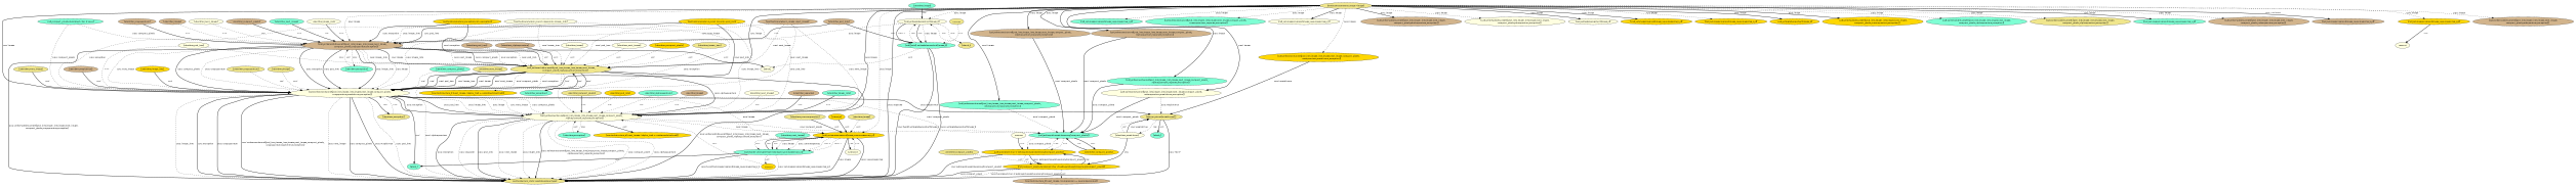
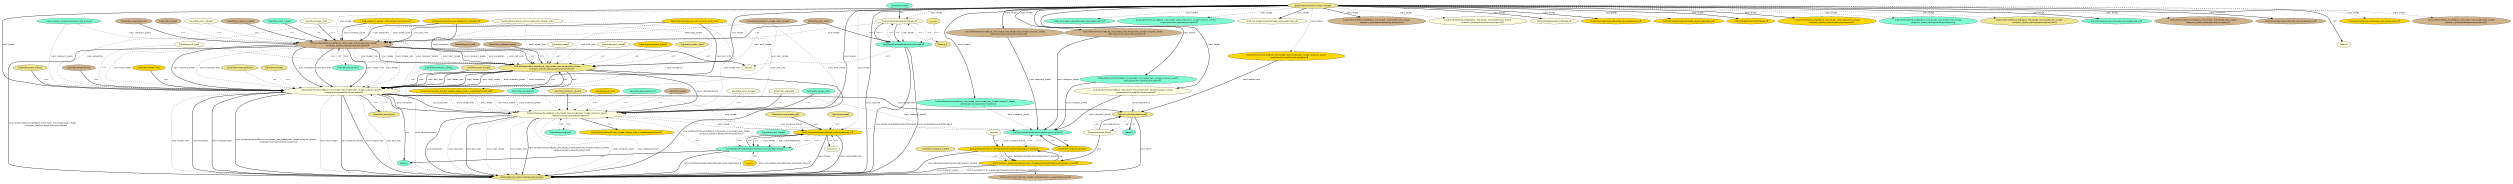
  digraph {
    fontname="Fira Sans"
    node [fillcolor=aquamarine fontname="Fira Sans" style=filled]
    edge [fontname="Fira Sans" style=dashed]
    n1 [fillcolor=lightyellow label="(Call,WriteBlobMSBShort(image,1))"]
    n2 [label="(Call,(void) WriteBlobMSBShort(image,1))"]
    n3 [fillcolor=tan label="(Call,WritePackbitsLength(psd_info,image_info,image,next_image,\n            compact_pixels,GrayQuantum,exception))"]
    n4 [fillcolor=khaki label="(Literal,1)"]
    n5 [fillcolor=khaki label="(MethodReturn,static MagickBooleanType)"]
    n6 [fillcolor=lightyellow label="(Block,)"]
    n7 [fillcolor=khaki label="(Call,WritePackbitsLength(psd_info,image_info,image,next_image,\n              compact_pixels,AlphaQuantum,exception))"]
    n8 [fillcolor=lightyellow label="(Call,WriteOneChannel(psd_info,image_info,image,next_image,compact_pixels,\n        GrayQuantum,MagickTrue,exception))"]
    n9 [label="(Identifier,exception)"]
    n10 [fillcolor=khaki label="(MethodParameterIn,Image *image)"]
    n11 [fillcolor=lightyellow label="(Call,WriteOneChannel(psd_info,image_info,image,next_image,compact_pixels,\n          AlphaQuantum,separate,exception))"]
    n12 [fillcolor=gold label="(Call,SetImageProgress(image,SaveImagesTag,0,1))"]
    n13 [label="(Call,SetImageProgress(image,SaveImagesTag,5,6))"]
    n14 [label="(Call,WriteOneChannel(psd_info,image_info,image,next_image,compact_pixels,\n          GreenQuantum,separate,exception))"]
    n15 [fillcolor=tan label="(Call,WriteOneChannel(psd_info,image_info,image,next_image,compact_pixels,\n            AlphaQuantum,separate,exception))"]
    n16 [fillcolor=lightyellow label="(Call,SetImageProgress(image,SaveImagesTag,0,1))"]
    n17 [label="(Call,WriteOneChannel(psd_info,image_info,image,next_image,compact_pixels,\n            AlphaQuantum,separate,exception))"]
    n18 [label="(Call,WriteOneChannel(psd_info,image_info,image,next_image,compact_pixels,\n          BlueQuantum,separate,exception))"]
    n19 [fillcolor=tan label="(Call,WritePackbitsLength(psd_info,image_info,image,next_image,\n                compact_pixels,BlackQuantum,exception))"]
    n20 [fillcolor=lightyellow label="(Call,WritePackbitsLength(psd_info,image_info,image,next_image,\n              compact_pixels,BlueQuantum,exception))"]
    n21 [fillcolor=lightyellow label="(Call,WriteBlobMSBShort(image,1))"]
    n22 [fillcolor=gold label="(Call,SetImageProgress(image,SaveImagesTag,1,6))"]
    n23 [fillcolor=gold label="(Call,SetImageProgress(image,SaveImagesTag,4,6))"]
    n24 [fillcolor=gold label="(Call,WriteBlobMSBShort(image,1))"]
    n25 [fillcolor=gold label="(Call,WritePackbitsLength(psd_info,image_info,image,next_image,\n              compact_pixels,GreenQuantum,exception))"]
    n26 [label="(Call,WritePackbitsLength(psd_info,image_info,image,next_image,\n                compact_pixels,AlphaQuantum,exception))"]
    n27 [fillcolor=khaki label="(Call,WritePackbitsLength(psd_info,image_info,image,next_image,\n                compact_pixels,AlphaQuantum,exception))"]
    n28 [label="(Call,SetImageProgress(image,SaveImagesTag,3,6))"]
    n29 [fillcolor=tan label="(Call,WriteOneChannel(psd_info,image_info,image,next_image,compact_pixels,\n            BlackQuantum,separate,exception))"]
    n30 [fillcolor=tan label="(Call,WritePackbitsLength(psd_info,image_info,image,next_image,\n              compact_pixels,IndexQuantum,exception))"]
    n31 [fillcolor=lightyellow label="(Call,WriteOneChannel(psd_info,image_info,image,next_image,compact_pixels,\n          IndexQuantum,MagickTrue,exception))"]
    n32 [fillcolor=tan label="(Call,SetImageProgress(image,SaveImagesTag,0,6))"]
    n33 [fillcolor=gold label="(Call,SetImageProgress(image,SaveImagesTag,2,6))"]
    n34 [fillcolor=tan label="(Call,WritePackbitsLength(psd_info,image_info,image,next_image,\n              compact_pixels,RedQuantum,exception))"]
    n35 [fillcolor=gold label="(Call,WriteOneChannel(psd_info,image_info,image,next_image,compact_pixels,\n          RedQuantum,MagickTrue,exception))"]
    1000104 [fillcolor=lightyellow]
    n37 [fillcolor=gold label="(ControlStructure,if (next_image->alpha_trait != UndefinedPixelTrait))"]
    n38 [label="(Identifier,exception)"]
    n39 [label="(Call,RelinquishMagickMemory(compact_pixels))"]
    n40 [fillcolor=khaki label="(Return,return(MagickTrue);)"]
    n41 [fillcolor=khaki label="(Identifier,exception)"]
    n42 [label="(Block,)"]
    n43 [label="(Identifier,exception)"]
    n44 [fillcolor=gold label="(ControlStructure,if (next_image->alpha_trait != UndefinedPixelTrait))"]
    n45 [label="(Call,(void) SetImageProgress(image,SaveImagesTag,0,1))"]
    n46 [fillcolor=lightyellow label="(Literal,1)"]
    n47 [fillcolor=gold label="(Call,(unsigned char *) RelinquishMagickMemory(compact_pixels))"]
    n48 [fillcolor=gold label="(Identifier,compact_pixels)"]
    n49 [fillcolor=lightyellow label="(Identifier,MagickTrue)"]
    n50 [label="(Block,)"]
    n51 [fillcolor=gold label="(Call,compact_pixels=(unsigned char *) RelinquishMagickMemory(compact_pixels))"]
    n52 [fillcolor=tan label="(ControlStructure,if (next_image->compression == RLECompression))"]
    n53 [fillcolor=khaki label="(Identifier,compact_pixels)"]
    n54 [fillcolor=tan label="(Identifier,GrayQuantum)"]
    n55 [label="(Identifier,compact_pixels)"]
    n56 [fillcolor=tan label="(Identifier,image)"]
    n57 [fillcolor=khaki label="(Identifier,image_info)"]
    n58 [fillcolor=khaki label="(Identifier,next_image)"]
    n59 [fillcolor=khaki label="(Identifier,next_image)"]
    n60 [fillcolor=gold label="(Identifier,psd_info)"]
    n61 [fillcolor=tan label="(Identifier,psd_info)"]
    n62 [fillcolor=lightyellow label="(Identifier,psd_info)"]
    n63 [label="(Identifier,AlphaQuantum)"]
    n64 [fillcolor=tan label="(Identifier,AlphaQuantum)"]
    n65 [fillcolor=tan label="(Identifier,image)"]
    n66 [fillcolor=gold label="(MethodParameterIn,const PSDInfo *psd_info)"]
    n67 [fillcolor=lightyellow label="(MethodParameterIn,const ImageInfo *image_info)"]
    n68 [fillcolor=lightyellow label="(Identifier,image)"]
    n69 [fillcolor=tan label="(Identifier,MagickTrue)"]
+   n70 [fillcolor=gold label="(Call,compact_pixels == (unsigned char *) NULL)"]
    n71 [label="(Identifier,next_image)"]
    n72 [fillcolor=tan label="(Identifier,compact_pixels)"]
    n73 [fillcolor=tan label="(MethodParameterIn,Image *next_image)"]
    n74 [fillcolor=lightyellow label="(Identifier,next_image)"]
    n75 [fillcolor=gold label="(MethodParameterIn,ExceptionInfo *exception)"]
-   n76 [fillcolor=khaki label="(Identifier,RLECompression)"]
+   n76 [fillcolor=khaki label="(Identifier,SaveImagesTag)"]
    n77 [label="(Identifier,next_image)"]
-   n78 [fillcolor=gold label="(Literal,0)"]
    n79 [fillcolor=tan label="(Identifier,psd_info)"]
    n80 [fillcolor=khaki label="(Identifier,compact_pixels)"]
    n81 [fillcolor=lightyellow label="(Identifier,image_info)"]
-   n82 [fillcolor=tan label="(Identifier,separate)"]
+   n82 [fillcolor=lightyellow label="(Identifier,separate)"]
    n83 [fillcolor=lightyellow label="(Identifier,next_image)"]
    n84 [fillcolor=gold label="(Identifier,image_info)"]
    n85 [fillcolor=khaki label="(Identifier,image)"]
    n86 [fillcolor=gold label="(Identifier,compact_pixels)"]
    n87 [label="(Identifier,image)"]
    n88 [label="(Call,compact_pixels=(unsigned char *) NULL)"]
    n89 [fillcolor=lightyellow label="(Identifier,next_image)"]
    n90 [label="(Identifier,image_info)"]
    n91 [fillcolor=khaki label="(Identifier,GrayQuantum)"]
    n92 [fillcolor=khaki label="(Identifier,image)"]
    n93 [fillcolor=khaki label=1002182]
    1000233 [fillcolor=gold]
    1000508 [fillcolor=lightyellow]
    n1 -> n2 [label="AST: " style=bold]
    n1 -> n2 [label="DDG: image"]
    n1 -> n2 [label="DDG: 1" style=bold]
    n1 -> n3 [label="DDG: image"]
    n1 -> n4 [label="CFG: "]
    n2 -> n1 [label="CFG: "]
    n2 -> n5 [label="DDG: (void) WriteBlobMSBShort(image,1)" style=bold]
    n2 -> n5 [label="DDG: WriteBlobMSBShort(image,1)" style=bold]
    n2 -> n6 [label="AST: "]
    n3 -> n5 [label="DDG: WritePackbitsLength(psd_info,image_info,image,next_image,\n            compact_pixels,GrayQuantum,exception)" style=bold]
    n3 -> n6 [label="AST: " style=bold]
    n3 -> n7 [label="DDG: psd_info"]
    n3 -> n7 [label="DDG: image_info"]
    n3 -> n7 [label="DDG: image" style=bold]
    n3 -> n7 [label="DDG: next_image"]
    n3 -> n7 [label="DDG: compact_pixels" style=bold]
    n3 -> n7 [label="DDG: exception"]
    n3 -> n8 [label="DDG: psd_info" style=bold]
    n3 -> n8 [label="DDG: image_info" style=bold]
    n3 -> n8 [label="DDG: image"]
    n3 -> n8 [label="DDG: next_image"]
    n3 -> n8 [label="DDG: compact_pixels" style=bold]
    n3 -> n8 [label="DDG: GrayQuantum"]
    n3 -> n8 [label="DDG: exception" style=bold]
    n3 -> n9 [label="CFG: "]
    n4 -> n1 [label="AST: "]
    n7 -> n5 [label="DDG: WritePackbitsLength(psd_info,image_info,image,next_image,\n              compact_pixels,AlphaQuantum,exception)" style=bold]
    n7 -> n5 [label="DDG: AlphaQuantum"]
    n7 -> n8 [label="DDG: psd_info" style=bold]
    n7 -> n8 [label="DDG: image_info" style=bold]
    n7 -> n8 [label="DDG: image" style=bold]
    n7 -> n8 [label="DDG: next_image" style=bold]
    n7 -> n8 [label="DDG: compact_pixels"]
    n7 -> n8 [label="DDG: exception"]
    n7 -> n11 [label="DDG: AlphaQuantum" style=bold]
    n7 -> n37 [label="AST: "]
    n7 -> n38 [label="CFG: " style=bold]
    n8 -> n5 [label="DDG: psd_info"]
    n8 -> n5 [label="DDG: image_info"]
    n8 -> n5 [label="DDG: exception" style=bold]
    n8 -> n5 [label="DDG: GrayQuantum" style=bold]
    n8 -> n5 [label="DDG: WriteOneChannel(psd_info,image_info,image,next_image,compact_pixels,\n        GrayQuantum,MagickTrue,exception)" style=bold]
    n8 -> n5 [label="DDG: next_image"]
    n8 -> n5 [label="DDG: compact_pixels" style=bold]
    n8 -> n5 [label="DDG: MagickTrue" style=bold]
    n8 -> n11 [label="DDG: psd_info" style=bold]
    n8 -> n11 [label="DDG: image_info"]
    n8 -> n11 [label="DDG: image"]
    n8 -> n11 [label="DDG: next_image"]
    n8 -> n11 [label="DDG: compact_pixels"]
    n8 -> n11 [label="DDG: exception" style=bold]
    n8 -> n12 [label="DDG: image"]
    n8 -> n39 [label="DDG: compact_pixels"]
    n8 -> n40 [label="DDG: MagickTrue" style=bold]
    n8 -> n41 [label="CFG: " style=bold]
    n8 -> n42 [label="AST: " style=bold]
    n9 -> n3 [label="AST: "]
    n10 -> n1 [label="DDG: image"]
    n10 -> n3 [label="DDG: image"]
    n10 -> n5 [label="DDG: separate" style=bold]
    n10 -> n7 [label="DDG: image" style=bold]
    n10 -> n8 [label="DDG: image" style=bold]
    n10 -> n11 [label="DDG: image" style=bold]
    n10 -> n12 [label="DDG: image"]
    n10 -> n13 [label="DDG: image"]
    n10 -> n14 [label="DDG: image"]
    n10 -> n15 [label="DDG: image" style=bold]
    n10 -> n16 [label="DDG: image" style=bold]
    n10 -> n17 [label="DDG: image" style=bold]
    n10 -> n18 [label="DDG: image" style=bold]
    n10 -> n19 [label="DDG: image" style=bold]
    n10 -> n20 [label="DDG: image"]
    n10 -> n21 [label="DDG: image" style=bold]
    n10 -> n22 [label="DDG: image" style=bold]
    n10 -> n23 [label="AST: image"]
    n10 -> n24 [label="DDG: image" style=bold]
    n10 -> n25 [label="DDG: image" style=bold]
    n10 -> n26 [label="DDG: image"]
    n10 -> n27 [label="DDG: image"]
    n10 -> n28 [label="DDG: image" style=bold]
    n10 -> n29 [label="DDG: image" style=bold]
    n10 -> n30 [label="DDG: image"]
    n10 -> n31 [label="DDG: image" style=bold]
    n10 -> n32 [label="DDG: unsigned" style=bold]
    n10 -> n33 [label="DDG: image"]
    n10 -> n34 [label="DDG: image"]
    n10 -> n35 [label="DDG: image"]
-   n33 -> 1000104 [label="AST: " style=bold]
+   n10 -> 1000104 [label="AST: " style=bold]
    n11 -> n5 [label="DDG: next_image"]
    n11 -> n5 [label="DDG: image_info"]
    n11 -> n5 [label="DDG: WriteOneChannel(psd_info,image_info,image,next_image,compact_pixels,\n          AlphaQuantum,separate,exception)" style=bold]
    n11 -> n5 [label="DDG: compact_pixels"]
    n11 -> n5 [label="DDG: AlphaQuantum"]
    n11 -> n5 [label="DDG: exception" style=bold]
    n11 -> n5 [label="DDG: separate"]
    n11 -> n5 [label="DDG: psd_info" style=bold]
    n11 -> n12 [label="DDG: image"]
    n11 -> n39 [label="DDG: compact_pixels"]
    n11 -> n43 [label="CFG: "]
    n11 -> n44 [label="AST: " style=bold]
    n12 -> n5 [label="DDG: SaveImagesTag" style=bold]
    n12 -> n5 [label="DDG: image" style=bold]
    n12 -> n45 [label="AST: " style=bold]
    n12 -> n45 [label="DDG: image"]
    n12 -> n45 [label="DDG: SaveImagesTag"]
    n12 -> n45 [label="DDG: 0"]
    n12 -> n45 [label="DDG: 1"]
    n12 -> n46 [label="CFG: " style=bold]
    n15 -> n39 [label="DDG: compact_pixels" style=bold]
    n17 -> n39 [label="DDG: compact_pixels" style=bold]
    n18 -> n39 [label="DDG: compact_pixels"]
    n29 -> n39 [label="DDG: compact_pixels" style=bold]
    n31 -> n39 [label="DDG: compact_pixels" style=bold]
    n31 -> n40 [label="DDG: MagickTrue"]
    n35 -> n40 [label="DDG: MagickTrue" style=bold]
    n38 -> n7 [label="AST: " style=bold]
    n39 -> n47 [label="AST: "]
    n39 -> n47 [label="DDG: compact_pixels"]
    n39 -> n48 [label="CFG: " style=bold]
    n40 -> n5 [label="DDG: <RET>" style=bold]
    n40 -> n49 [label="CFG: "]
    n40 -> n50 [label="AST: " style=bold]
    n41 -> n8 [label="AST: "]
    n43 -> n11 [label="AST: "]
    n45 -> n5 [label="DDG: (void) SetImageProgress(image,SaveImagesTag,0,1)" style=bold]
    n45 -> n5 [label="DDG: SetImageProgress(image,SaveImagesTag,0,1)"]
    n45 -> n12 [label="CFG: " style=bold]
    n45 -> n42 [label="AST: " style=bold]
    n46 -> n12 [label="AST: "]
    n47 -> n5 [label="DDG: RelinquishMagickMemory(compact_pixels)" style=bold]
    n47 -> n39 [label="CFG: "]
    n47 -> n51 [label="AST: "]
    n47 -> n51 [label="DDG: RelinquishMagickMemory(compact_pixels)" style=bold]
    n48 -> n39 [label="AST: " style=bold]
    n49 -> n40 [label="AST: "]
    n49 -> n40 [label="DDG: MagickTrue" style=bold]
    n49 -> n51 [label="CFG: " style=bold]
    n51 -> n5 [label="DDG: compact_pixels" style=bold]
    n51 -> n5 [label="DDG: (unsigned char *) RelinquishMagickMemory(compact_pixels)"]
    n51 -> n47 [label="CFG: " style=bold]
    n51 -> n52 [label="AST: "]
    n53 -> n11 [label="AST: " style=bold]
    n54 -> n3 [label="AST: " style=bold]
    n55 -> n8 [label="AST: "]
    n56 -> n3 [label="AST: "]
    n57 -> n7 [label="AST: "]
    n58 -> n8 [label="CFG: " style=bold]
    n59 -> n8 [label="AST: " style=bold]
    n60 -> n11 [label="AST: "]
    n61 -> n7 [label="AST: "]
    n62 -> n7 [label="CFG: "]
    n62 -> n8 [label="AST: "]
    n63 -> n11 [label="AST: "]
    n64 -> n7 [label="AST: " style=bold]
    n65 -> n11 [label="AST: "]
    n66 -> n3 [label="DDG: psd_info" style=bold]
    n66 -> n7 [label="DDG: psd_info"]
    n66 -> n8 [label="DDG: psd_info" style=bold]
    n66 -> n11 [label="DDG: psd_info"]
    n67 -> n3 [label="DDG: image_info"]
    n67 -> n7 [label="DDG: image_info"]
    n67 -> n8 [label="DDG: image_info"]
    n67 -> n11 [label="DDG: image_info"]
    n68 -> n7 [label="AST: "]
    n69 -> n8 [label="AST: " style=bold]
+   n70 -> n3 [label="DDG: compact_pixels" style=bold]
+   n70 -> n8 [label="DDG: compact_pixels"]
    n71 -> n45 [label="CFG: "]
    n72 -> n3 [label="AST: " style=bold]
    n73 -> n3 [label="DDG: next_image"]
    n73 -> n7 [label="DDG: next_image"]
    n73 -> n8 [label="DDG: next_image"]
    n73 -> n11 [label="DDG: next_image"]
    n74 -> n11 [label="AST: "]
    n75 -> n3 [label="DDG: exception" style=bold]
    n75 -> n7 [label="DDG: exception" style=bold]
    n75 -> n8 [label="DDG: exception"]
    n75 -> n11 [label="DDG: exception"]
    n76 -> n12 [label="AST: " style=bold]
    n77 -> n3 [label="AST: " style=bold]
-   n78 -> n12 [label="AST: " style=bold]
    n79 -> n2 [label="CFG: " style=bold]
    n79 -> n3 [label="AST: " style=bold]
    n80 -> n51 [label="AST: "]
    n81 -> n3 [label="AST: " style=bold]
    n82 -> n11 [label="AST: " style=bold]
    n83 -> n7 [label="AST: "]
    n84 -> n8 [label="AST: " style=bold]
    n85 -> n12 [label="AST: "]
    n86 -> n7 [label="AST: "]
    n87 -> n1 [label="AST: " style=bold]
    n88 -> n3 [label="DDG: compact_pixels"]
    n88 -> n8 [label="DDG: compact_pixels"]
    n89 -> n3 [label="CFG: "]
    n90 -> n11 [label="AST: " style=bold]
    n91 -> n8 [label="AST: "]
    n92 -> n8 [label="AST: "]
    n93 -> n2 [label="AST: "]
    1000233 -> n11 [label="CFG: "]
-   n45 -> 1000233 [label="AST: "]
+   1000233 -> n45 [label="AST: "]
    1000508 -> n47 [label="AST: " style=bold]
  }
